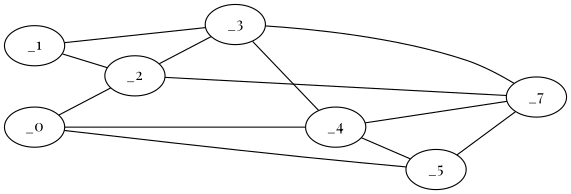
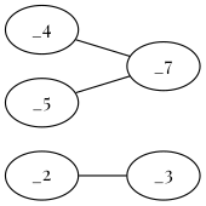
  graph {
    fontname="Playfair Display"
    rankdir=LR
    node [fontname="Playfair Display" x=94 y=39]
    edge [fontname="Playfair Display" valence=1]
-   _0 [x=48]
    _2 [x=73 y=10]
    _4 [y=85]
    _5 [y=106]
-   _1 [x=71 y=18]
    _3 [x=83]
    _7 [x=99 y=66]
-   _0 -- _2
-   _0 -- _4
-   _0 -- _5 [valence=2]
    _2 -- _3 [valence=2]
-   _2 -- _7
-   _4 -- _5 [valence=2]
    _4 -- _7
    _5 -- _7 [valence=2]
-   _1 -- _2
-   _1 -- _3 [valence=2]
-   _3 -- _4 [valence=2]
-   _3 -- _7
  }
